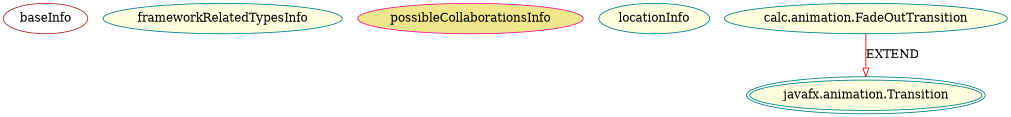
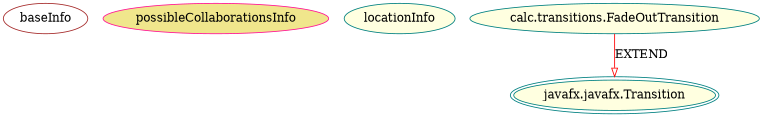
  digraph {
    node [style=filled fillcolor=lightyellow color=teal]
    baseInfo [category=extension_graph graphId=4771 isAnonymous=false possibleRelation=false fillcolor=white color=brown]
-   frameworkRelatedTypesInfo [0="javafx.animation.Transition"]
    possibleCollaborationsInfo [fillcolor=khaki color=deeppink]
    locationInfo [contextSignature=FadeOutTransition filePath="/witmicko-CalculatorFx/CalculatorFx-master/src/calc/transitions/FadeOutTransition.java" graphId=4771 projectName="witmicko-CalculatorFx"]
-   n5 [isFrameworkType=false label="calc.animation.FadeOutTransition" vertexType=ROOT_CLIENT_CLASS_DECLARATION]
-   n6 [isFrameworkType=true label="javafx.animation.Transition" peripheries=2 vertexType=FRAMEWORK_CLASS_TYPE]
+   n5 [isFrameworkType=false label="calc.transitions.FadeOutTransition" vertexType=ROOT_CLIENT_CLASS_DECLARATION]
+   n6 [isFrameworkType=true label="javafx.javafx.Transition" peripheries=2 vertexType=FRAMEWORK_CLASS_TYPE]
    n5 -> n6 [color=red label=EXTEND arrowhead=onormal]
  }
